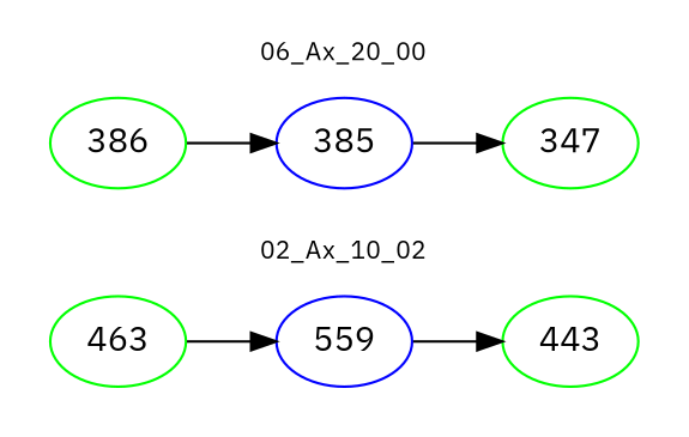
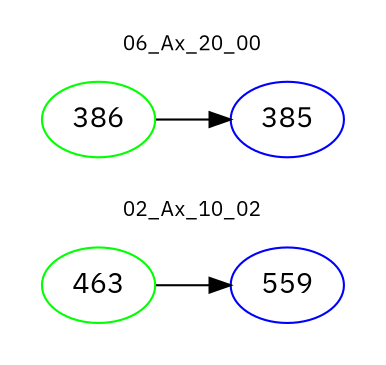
  digraph {
    fontname="IBM Plex Sans"
    rankdir=LR
    node [color=green fontname="IBM Plex Sans"]
    edge [color=black fontname="IBM Plex Sans"]
    n1 [label=463]
    n2 [color=blue label=559]
-   n3 [label=443]
    n4 [label=386]
    n5 [color=blue label=385]
-   n6 [label=347]
    subgraph cluster_1 {
      color=white
      fontsize=10
      label="02_Ax_10_02"
      n1
      n2
-     n3
    }
    subgraph cluster_2 {
      color=white
      fontsize=10
      label="06_Ax_20_00"
      n4
      n5
-     n6
    }
    n1 -> n2
-   n2 -> n3
    n4 -> n5
-   n5 -> n6
  }
